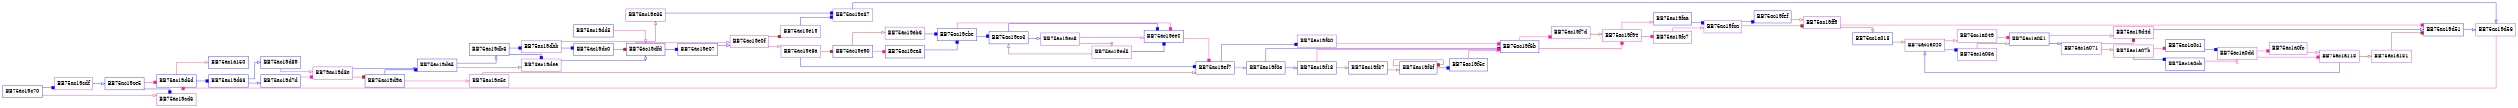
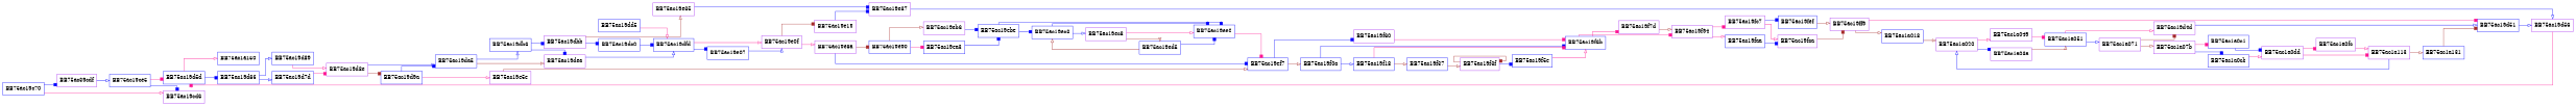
  digraph {
    rankdir=LR
    splines=ortho
    node [color=blue shape=box]
    edge [arrowhead=box color=blue]
-   BB75ac19cdf [color=purple]
+   BB75ac19cdf [color=purple label=BB75ac39cdf]
    BB75ac19c70
    BB75ac19cd6 [color=purple]
    BB75ac19ce5
    BB75ac19d5d
    BB75ac1a150
    BB75ac19d66
    BB75ac19d89
    BB75ac19d7d
    BB75ac19d4d [color=purple]
    BB75ac19d51
    BB75ac19d56 [color=purple]
-   BB75ac19d8e [color=purple label=BB79ac19d8e]
+   BB75ac19d8e [color=purple]
    BB75ac19da5
    BB75ac19d9a
-   BB75ac19dea [color=purple label=BB73ac19dea]
+   BB75ac19dea [color=purple]
    BB75ac19db6
    BB75ac19e5e [color=purple]
    BB75ac19dfd
    BB75ac19dbb [color=purple]
    BB75ac19ef7
    BB75ac19f60 [color=purple]
    BB75ac19f0a
    BB75ac19e0f [color=purple]
    BB75ac19e07
    BB75ac19dd5
    BB75ac19e35 [color=purple]
    BB75ac19dc0
    BB75ac19e37 [color=purple]
    BB75ac19e8a [color=purple]
    BB75ac19e19 [color=purple]
    BB75ac19e90
    BB75ac19eb6 [color=purple]
    BB75ac19ea3
    BB75ac19f6b
    BB75ac19f18
    BB75ac19ebe
    BB75ac19ee0
    BB75ac19ec3
    BB75ac19ec8 [color=purple]
-   BB75ac19ed5 [color=purple]
+   BB75ac19ed5
    BB75ac19f94 [color=purple]
    BB75ac19f7d [color=purple]
    BB75ac19f37
    BB75ac19fc7 [color=purple]
    BB75ac19faa
-   BB75ac19f3f
+   BB75ac19f3f [color=purple]
    BB75ac19f5e
    BB75ac19fca [color=purple]
    BB75ac19ff9 [color=purple]
    BB75ac19fef
    BB75ac1a018
    BB75ac1a020 [color=purple]
    BB75ac1a049 [color=purple]
    BB75ac1a03a [color=purple]
    BB75ac1a051
    BB75ac1a071 [color=purple]
    BB75ac1a07b [color=purple]
    BB75ac1a0cb
    BB75ac1a0c1
    BB75ac1a0dd [color=purple]
    BB75ac1a113 [color=purple]
    BB75ac1a0fc [color=purple]
-   BB75ac1a131 [color=purple]
+   BB75ac1a131
    BB75ac19cdf -> BB75ac19ce5 [arrowhead=onormal]
    BB75ac19c70 -> BB75ac19cdf
    BB75ac19c70 -> BB75ac19cd6 [arrowhead=onormal color=deeppink]
    BB75ac19ce5 -> BB75ac19cd6
    BB75ac19ce5 -> BB75ac19d5d [color=deeppink]
    BB75ac19d5d -> BB75ac1a150 [arrowhead=onormal color=deeppink]
    BB75ac19d5d -> BB75ac19d66
    BB75ac19d66 -> BB75ac19d89 [arrowhead=onormal]
    BB75ac19d66 -> BB75ac19d7d [arrowhead=onormal]
    BB75ac19d89 -> BB75ac19d8e [arrowhead=onormal color=deeppink]
    BB75ac19d7d -> BB75ac19d8e [color=deeppink]
    BB75ac19d4d -> BB75ac19d51 [arrowhead=onormal]
    BB75ac19d51 -> BB75ac19d56 [arrowhead=onormal]
    BB75ac19d56 -> BB75ac19d5d [color=deeppink]
    BB75ac19d8e -> BB75ac19da5 [arrowhead=onormal]
    BB75ac19d8e -> BB75ac19d9a [color=brown]
    BB75ac19da5 -> BB75ac19dea [arrowhead=onormal color=brown]
    BB75ac19da5 -> BB75ac19db6 [arrowhead=onormal]
    BB75ac19d9a -> BB75ac19da5
    BB75ac19d9a -> BB75ac19e5e [arrowhead=onormal color=deeppink]
    BB75ac19dea -> BB75ac19dfd [arrowhead=onormal]
    BB75ac19db6 -> BB75ac19dea
    BB75ac19db6 -> BB75ac19dbb
    BB75ac19e5e -> BB75ac19ef7 [arrowhead=onormal color=brown]
    BB75ac19dfd -> BB75ac19e0f [arrowhead=onormal color=deeppink]
    BB75ac19dfd -> BB75ac19e07
    BB75ac19dbb -> BB75ac19e35 [arrowhead=onormal color=brown]
    BB75ac19dbb -> BB75ac19dc0
    BB75ac19ef7 -> BB75ac19f60
    BB75ac19ef7 -> BB75ac19f0a [arrowhead=onormal color=brown]
    BB75ac19f60 -> BB75ac19f6b [color=deeppink]
    BB75ac19f0a -> BB75ac19f6b
    BB75ac19f0a -> BB75ac19f18 [arrowhead=onormal]
    BB75ac19e0f -> BB75ac19e8a [arrowhead=onormal color=deeppink]
    BB75ac19e0f -> BB75ac19e19 [color=brown]
    BB75ac19e07 -> BB75ac19e0f [arrowhead=onormal]
    BB75ac19dd5 -> BB75ac19dfd [arrowhead=onormal color=deeppink]
    BB75ac19e35 -> BB75ac19e37
-   BB75ac19dc0 -> BB75ac19dfd [color=brown]
+   BB75ac19dc0 -> BB75ac19dfd
    BB75ac19e37 -> BB75ac19d56 [arrowhead=onormal]
    BB75ac19e8a -> BB75ac19ef7
    BB75ac19e8a -> BB75ac19e90 [color=brown]
    BB75ac19e19 -> BB75ac19e37
    BB75ac19e90 -> BB75ac19eb6 [arrowhead=onormal color=brown]
    BB75ac19e90 -> BB75ac19ea3 [color=deeppink]
    BB75ac19eb6 -> BB75ac19ebe
    BB75ac19ea3 -> BB75ac19ebe
    BB75ac19f6b -> BB75ac19f94 [color=deeppink]
    BB75ac19f6b -> BB75ac19f7d [color=deeppink]
    BB75ac19f18 -> BB75ac19f6b [color=deeppink]
    BB75ac19f18 -> BB75ac19f37 [arrowhead=onormal color=brown]
-   BB75ac19ebe -> BB75ac19ee0 [color=deeppink]
+   BB75ac19ebe -> BB75ac19ee0
    BB75ac19ebe -> BB75ac19ec3
    BB75ac19ee0 -> BB75ac19ef7 [color=deeppink]
    BB75ac19ec3 -> BB75ac19ee0
    BB75ac19ec3 -> BB75ac19ec8 [arrowhead=onormal]
    BB75ac19ec8 -> BB75ac19ee0 [arrowhead=onormal color=deeppink]
    BB75ac19ec8 -> BB75ac19ed5 [arrowhead=onormal color=brown]
    BB75ac19ed5 -> BB75ac19ee0
    BB75ac19ed5 -> BB75ac19ec3 [arrowhead=onormal color=brown]
    BB75ac19f94 -> BB75ac19fc7 [color=deeppink]
    BB75ac19f94 -> BB75ac19faa [arrowhead=onormal color=deeppink]
    BB75ac19f7d -> BB75ac19f94 [arrowhead=onormal color=brown]
    BB75ac19f37 -> BB75ac19f3f [arrowhead=onormal color=brown]
    BB75ac19fc7 -> BB75ac19fca [arrowhead=onormal color=deeppink]
    BB75ac19faa -> BB75ac19fca
    BB75ac19f3f -> BB75ac19f3f [color=brown]
    BB75ac19f3f -> BB75ac19f5e
    BB75ac19f5e -> BB75ac19f6b [arrowhead=onormal color=deeppink]
    BB75ac19fca -> BB75ac19ff9 [color=brown]
-   BB75ac19fca -> BB75ac19fef
+   BB75ac19fc7 -> BB75ac19fef
    BB75ac19ff9 -> BB75ac19d51 [color=deeppink]
    BB75ac19ff9 -> BB75ac1a018 [arrowhead=onormal color=brown]
    BB75ac19fef -> BB75ac19ff9 [arrowhead=onormal color=brown]
    BB75ac1a018 -> BB75ac1a020 [arrowhead=onormal color=brown]
    BB75ac1a020 -> BB75ac1a049 [arrowhead=onormal color=deeppink]
    BB75ac1a020 -> BB75ac1a03a
    BB75ac1a049 -> BB75ac1a051 [color=deeppink]
    BB75ac1a03a -> BB75ac1a051 [arrowhead=onormal color=brown]
    BB75ac1a051 -> BB75ac19d4d [arrowhead=onormal color=deeppink]
    BB75ac1a051 -> BB75ac1a071 [arrowhead=onormal]
    BB75ac1a071 -> BB75ac19d4d [color=brown]
    BB75ac1a071 -> BB75ac1a07b [arrowhead=onormal color=brown]
    BB75ac1a07b -> BB75ac1a0cb
    BB75ac1a07b -> BB75ac1a0c1 [color=deeppink]
    BB75ac1a0cb -> BB75ac1a0dd [arrowhead=onormal color=deeppink]
    BB75ac1a0c1 -> BB75ac1a0dd
    BB75ac1a0dd -> BB75ac1a113 [color=deeppink]
    BB75ac1a0dd -> BB75ac1a0fc [color=deeppink]
    BB75ac1a113 -> BB75ac1a020 [arrowhead=onormal]
    BB75ac1a113 -> BB75ac1a131 [arrowhead=onormal color=brown]
    BB75ac1a0fc -> BB75ac1a113 [arrowhead=onormal color=deeppink]
    BB75ac1a131 -> BB75ac19d51 [color=brown]
  }
